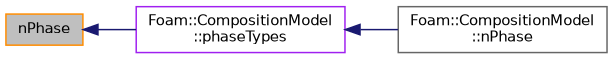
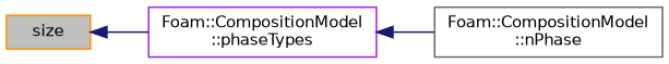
  digraph {
    rankdir=LR
    node [fontname=Helvetica fontsize=10 shape=record]
    edge [color=midnightblue dir=back fontname=Helvetica fontsize=10 labelfontname=Helvetica labelfontsize=10 style=solid]
-   n1 [color=darkorange fillcolor=grey75 fontcolor=black height=0.2 label=nPhase style=filled width=0.4]
+   n1 [color=darkorange fillcolor=grey75 fontcolor=black height=0.2 label=size style=filled width=0.4]
    n2 [color=purple height=0.2 label="Foam::CompositionModel\l::phaseTypes" width=0.4]
    n3 [color=gray40 height=0.2 label="Foam::CompositionModel\l::nPhase" width=0.4]
    n1 -> n2
    n2 -> n3
  }
